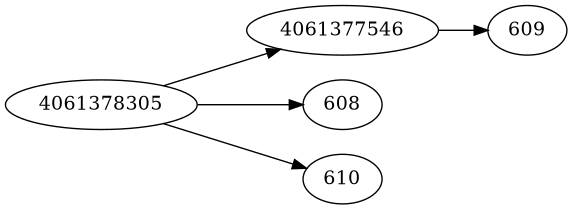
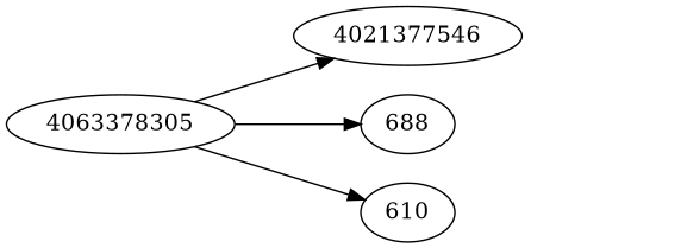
  strict digraph {
    rankdir=LR
-   4061377546
-   609
-   4061378305
-   608
+   4061377546 [label=4021377546]
+   4061378305 [label=4063378305]
+   608 [label=688]
    610
-   4061377546 -> 609
    4061378305 -> 4061377546
    4061378305 -> 608
    4061378305 -> 610
  }
